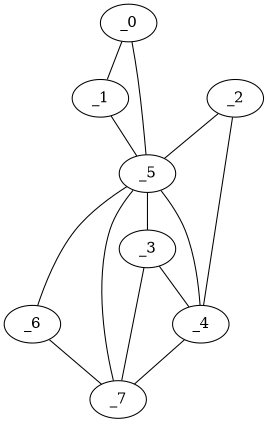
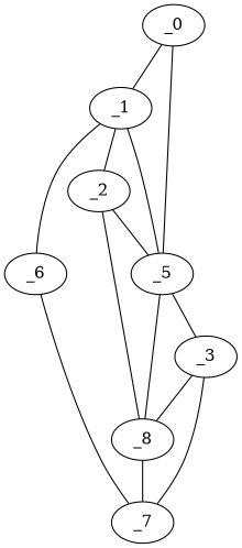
  graph {
    node [x=82 y=5]
    edge [valence=2]
    _0 [x=20 y=108]
    _1 [x=24 y=13]
    _5 [y=25]
    _2 [x=73]
    _6 [x=108 y=113]
    _7 [x=109]
    _3 [y=14]
-   _4 [y=20]
+   _4 [y=20 label=_8]
    _0 -- _1 [valence=1]
    _0 -- _5
    _1 -- _5
-   _5 -- _6
-   _5 -- _7 [valence=1]
+   _1 -- _2 [valence=1]
+   _1 -- _6
    _5 -- _3
    _2 -- _5 [valence=1]
    _2 -- _4
    _6 -- _7 [valence=1]
    _3 -- _7 [valence=1]
    _3 -- _4
    _4 -- _5
    _4 -- _7
  }
